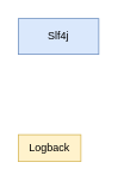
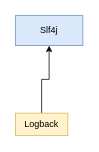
  <mxCell id="0" />
  <mxCell id="1" parent="0" />
  <mxCell id="2" value="Slf4j" style="rounded=0;whiteSpace=wrap;html=1;fillColor=#dae8fc;strokeColor=#6c8ebf;" vertex="1" parent="1"><mxGeometry x="20" y="20" width="90" height="40" as="geometry" /></mxCell>
+ <mxCell id="3" style="edgeStyle=orthogonalEdgeStyle;rounded=0;orthogonalLoop=1;jettySize=auto;html=1;" edge="1" parent="1" source="4" target="2"><mxGeometry relative="1" as="geometry" /></mxCell>
  <mxCell id="4" value="Logback" style="rounded=0;whiteSpace=wrap;html=1;fillColor=#fff2cc;strokeColor=#d6b656;" vertex="1" parent="1"><mxGeometry x="20" y="150" width="70" height="30" as="geometry" /></mxCell>
